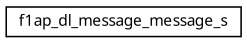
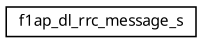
  digraph {
    rankdir=LR
    fontname="Noto Sans"
-   n1 [color=black fillcolor=white fontname="Noto Sans" fontsize=10 height=0.2 label=f1ap_dl_message_message_s shape=record style=filled width=0.4]
+   n1 [color=black fillcolor=white fontname="Noto Sans" fontsize=10 height=0.2 label=f1ap_dl_rrc_message_s shape=record style=filled width=0.4]
  }
